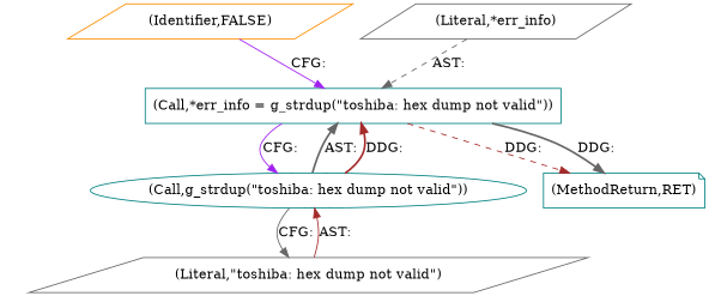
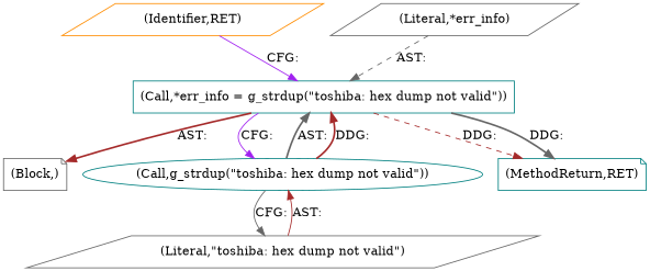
  digraph {
    node [color=teal shape=parallelogram]
    edge [color=brown style=solid]
    n1 [label="(Call,*err_info = g_strdup(\"toshiba: hex dump not valid\"))" shape=box]
    n2 [label="(Call,g_strdup(\"toshiba: hex dump not valid\"))" shape=ellipse]
+   n3 [color=gray40 label="(Block,)" shape=note]
    n4 [label="(MethodReturn,RET)" shape=note]
    n5 [color=gray40 label="(Literal,\"toshiba: hex dump not valid\")"]
-   n6 [color=darkorange label="(Identifier,FALSE)"]
+   n6 [color=darkorange label="(Identifier,RET)"]
    n7 [color=gray40 label="(Literal,*err_info)"]
    n1 -> n2 [color=purple label="CFG: "]
+   n1 -> n3 [label="AST: " style=bold]
    n1 -> n4 [label="DDG: " style=dashed]
    n1 -> n4 [color=gray40 label="DDG: " style=bold]
    n2 -> n1 [color=gray40 label="AST: " style=bold]
    n2 -> n1 [label="DDG: " style=bold]
    n2 -> n5 [color=gray40 label="CFG: "]
    n5 -> n2 [label="AST: "]
    n6 -> n1 [color=purple label="CFG: "]
    n7 -> n1 [color=gray40 label="AST: " style=dashed]
  }
